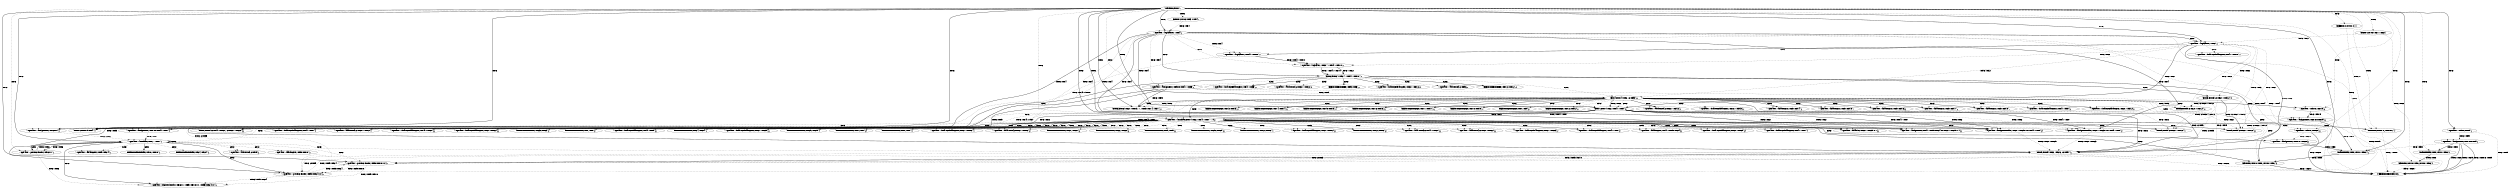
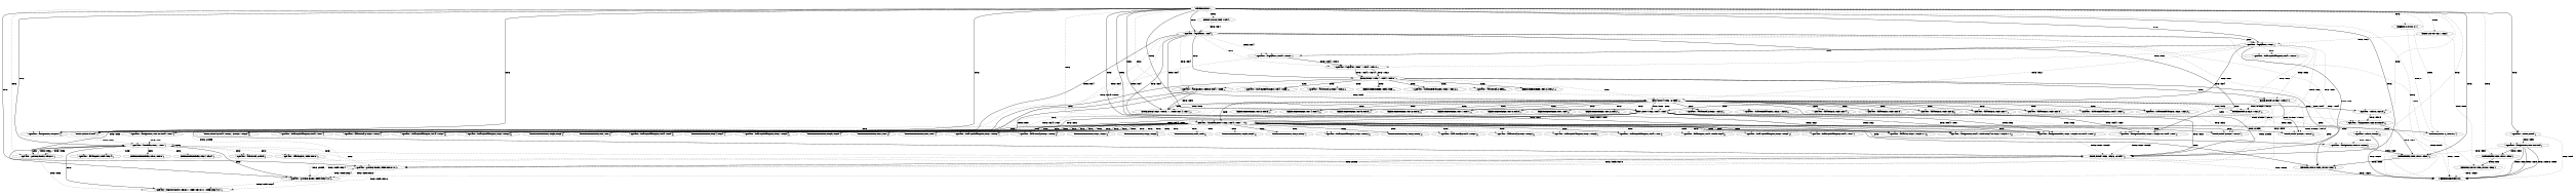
  digraph {
    edge [arrowhead=diamond style=dashed]
    n1 [label=<(METHOD,FUN1)<SUB>1</SUB>>]
    n2 [label=<(PARAM,struct VAR1 *VAR2)<SUB>1</SUB>>]
    n3 [label=<(PARAM,struct VAR3 *VAR4)<SUB>1</SUB>>]
    n4 [label=<(&lt;operator&gt;.assignment,VAR4-&gt;VAR5.VAR24 = VAR2-&gt;VAR25 + 1)<SUB>38</SUB>>]
    n5 [label=<(RETURN,return 0;,return 0;)<SUB>44</SUB>>]
    n6 [label=<(FUN10,FUN10(VAR4))<SUB>47</SUB>>]
    n7 [label=<(&lt;operator&gt;.logicalNot,! VAR4)<SUB>8</SUB>>]
    n8 [label=<(FUN4,FUN4(VAR2, &amp;VAR5))<SUB>20</SUB>>]
    n9 [label=<(&lt;operator&gt;.lessThan,FUN7(VAR2, VAR4-&gt;VAR7) &lt; 0)<SUB>31</SUB>>]
    n10 [label=<(&lt;operator&gt;.lessThan,VAR6 &lt; VAR7)<SUB>42</SUB>>]
    n11 [label=<(FUN9,FUN9(VAR2, VAR26, &amp;VAR5))<SUB>43</SUB>>]
    n12 [label=<(LITERAL,0,return 0;)<SUB>44</SUB>>]
    n13 [label=<(IDENTIFIER,VAR8,return VAR8;)<SUB>48</SUB>>]
    n14 [label=<(&lt;operator&gt;.minus,-VAR9)<SUB>6</SUB>>]
    n15 [label=<(FUN6,FUN6(VAR2-&gt;VAR13, &quot;&quot;, 					VAR5.VAR14, 					VAR...)<SUB>22</SUB>>]
    n16 [label=<(&lt;operator&gt;.addition,VAR2-&gt;VAR25 + 1)<SUB>38</SUB>>]
    n17 [label=<(&lt;operator&gt;.assignment,VAR6 = 0)<SUB>42</SUB>>]
    n18 [label=<(IDENTIFIER,VAR8,return VAR8;)<SUB>9</SUB>>]
    n19 [label=<(FUN7,FUN7(VAR2, VAR4-&gt;VAR7))<SUB>31</SUB>>]
    n20 [label=<(&lt;operator&gt;.postIncrement,VAR6++)<SUB>42</SUB>>]
    n21 [label=<(&lt;operator&gt;.postIncrement,VAR5.VAR18++)<SUB>42</SUB>>]
    n22 [label=<(&lt;operator&gt;.postIncrement,VAR5.VAR24++)<SUB>42</SUB>>]
    n23 [label=<(&lt;operator&gt;.logicalNot,!VAR2)<SUB>10</SUB>>]
    n24 [label=<(&lt;operator&gt;.minus,-VAR19)<SUB>28</SUB>>]
    n25 [label=<(&lt;operator&gt;.minus,-VAR20)<SUB>33</SUB>>]
    n26 [label=<(METHOD_RETURN,int)<SUB>1</SUB>>]
    n27 [label=<(&lt;operator&gt;.assignment,VAR5 = VAR4-&gt;VAR5)<SUB>12</SUB>>]
    n28 [label=<(FUN8,FUN8(&amp;VAR4-&gt;VAR21, &amp;VAR2-&gt;VAR22))<SUB>36</SUB>>]
    n29 [label=<(&lt;operator&gt;.assignmentPlus,VAR2-&gt;VAR23 += VAR4-&gt;VAR7)<SUB>37</SUB>>]
    n30 [label=<(&lt;operator&gt;.assignmentPlus,VAR2-&gt;VAR25 += VAR4-&gt;VAR7)<SUB>39</SUB>>]
    n31 [label=<(&lt;operator&gt;.assignment,VAR7 = VAR4-&gt;VAR7)<SUB>40</SUB>>]
    n32 [label=<(FUN2,FUN2(!VAR2 || !VAR4-&gt;VAR10))<SUB>10</SUB>>]
    n33 [label=<(RETURN,return VAR8;,return VAR8;)<SUB>9</SUB>>]
    n34 [label=<(&lt;operator&gt;.logicalOr,!VAR2 || !VAR4-&gt;VAR10)<SUB>10</SUB>>]
    n35 [label=<(&lt;operator&gt;.logicalNot,!VAR4-&gt;VAR10)<SUB>10</SUB>>]
    n36 [label=<(FUN5,FUN5(&amp;VAR2-&gt;VAR12))<SUB>21</SUB>>]
    n37 [label=<(RETURN,return VAR8;,return VAR8;)<SUB>48</SUB>>]
    n38 [label=<(&lt;operator&gt;.assignment,VAR8 = -VAR19)<SUB>28</SUB>>]
    n39 [label=<(&lt;operator&gt;.addressOf,&amp;VAR2-&gt;VAR12)<SUB>21</SUB>>]
    n40 [label=<(&lt;operator&gt;.indirectFieldAccess,VAR2-&gt;VAR13)<SUB>22</SUB>>]
    n41 [label=<(&lt;operator&gt;.fieldAccess,VAR5.VAR14)<SUB>23</SUB>>]
    n42 [label=<(&lt;operator&gt;.fieldAccess,VAR5.VAR15)<SUB>24</SUB>>]
    n43 [label=<(&lt;operator&gt;.fieldAccess,VAR5.VAR16)<SUB>25</SUB>>]
    n44 [label=<(&lt;operator&gt;.fieldAccess,VAR5.VAR17)<SUB>26</SUB>>]
    n45 [label=<(&lt;operator&gt;.fieldAccess,VAR5.VAR18)<SUB>27</SUB>>]
    n46 [label=<(&lt;operator&gt;.indirectFieldAccess,VAR4-&gt;VAR7)<SUB>31</SUB>>]
    n47 [label=<(&lt;operator&gt;.indirectFieldAccess,VAR2-&gt;VAR12)<SUB>21</SUB>>]
    n48 [label=<(FIELD_IDENTIFIER,VAR13,VAR13)<SUB>22</SUB>>]
    n49 [label=<(FIELD_IDENTIFIER,VAR14,VAR14)<SUB>23</SUB>>]
    n50 [label=<(FIELD_IDENTIFIER,VAR15,VAR15)<SUB>24</SUB>>]
    n51 [label=<(FIELD_IDENTIFIER,VAR16,VAR16)<SUB>25</SUB>>]
    n52 [label=<(FIELD_IDENTIFIER,VAR17,VAR17)<SUB>26</SUB>>]
    n53 [label=<(FIELD_IDENTIFIER,VAR18,VAR18)<SUB>27</SUB>>]
    n54 [label=<(FIELD_IDENTIFIER,VAR7,VAR7)<SUB>31</SUB>>]
    n55 [label=<(FIELD_IDENTIFIER,VAR12,VAR12)<SUB>21</SUB>>]
    n56 [label=<(FUN5,FUN5(&amp;VAR2-&gt;VAR12))<SUB>41</SUB>>]
    n57 [label=<(FUN5,FUN5(&amp;VAR2-&gt;VAR12))<SUB>32</SUB>>]
    n58 [label=<(&lt;operator&gt;.assignment,VAR8 = -VAR20)<SUB>33</SUB>>]
    n59 [label=<(&lt;operator&gt;.addressOf,&amp;VAR4-&gt;VAR21)<SUB>36</SUB>>]
    n60 [label=<(&lt;operator&gt;.addressOf,&amp;VAR2-&gt;VAR22)<SUB>36</SUB>>]
    n61 [label=<(&lt;operator&gt;.indirectFieldAccess,VAR2-&gt;VAR23)<SUB>37</SUB>>]
    n62 [label=<(&lt;operator&gt;.indirectFieldAccess,VAR4-&gt;VAR7)<SUB>37</SUB>>]
    n63 [label=<(&lt;operator&gt;.fieldAccess,VAR4-&gt;VAR5.VAR24)<SUB>38</SUB>>]
    n64 [label=<(&lt;operator&gt;.indirectFieldAccess,VAR2-&gt;VAR25)<SUB>39</SUB>>]
    n65 [label=<(&lt;operator&gt;.indirectFieldAccess,VAR4-&gt;VAR7)<SUB>39</SUB>>]
    n66 [label=<(&lt;operator&gt;.indirectFieldAccess,VAR4-&gt;VAR7)<SUB>40</SUB>>]
    n67 [label=<(&lt;operator&gt;.addressOf,&amp;VAR2-&gt;VAR12)<SUB>41</SUB>>]
    n68 [label=<(&lt;operator&gt;.indirectFieldAccess,VAR4-&gt;VAR21)<SUB>36</SUB>>]
    n69 [label=<(&lt;operator&gt;.indirectFieldAccess,VAR2-&gt;VAR22)<SUB>36</SUB>>]
    n70 [label=<(FIELD_IDENTIFIER,VAR23,VAR23)<SUB>37</SUB>>]
    n71 [label=<(FIELD_IDENTIFIER,VAR7,VAR7)<SUB>37</SUB>>]
    n72 [label=<(&lt;operator&gt;.indirectFieldAccess,VAR4-&gt;VAR5)<SUB>38</SUB>>]
    n73 [label=<(FIELD_IDENTIFIER,VAR24,VAR24)<SUB>38</SUB>>]
    n74 [label=<(&lt;operator&gt;.indirectFieldAccess,VAR2-&gt;VAR25)<SUB>38</SUB>>]
    n75 [label=<(FIELD_IDENTIFIER,VAR25,VAR25)<SUB>39</SUB>>]
    n76 [label=<(FIELD_IDENTIFIER,VAR7,VAR7)<SUB>39</SUB>>]
    n77 [label=<(FIELD_IDENTIFIER,VAR7,VAR7)<SUB>40</SUB>>]
    n78 [label=<(&lt;operator&gt;.indirectFieldAccess,VAR2-&gt;VAR12)<SUB>41</SUB>>]
    n79 [label=<(&lt;operator&gt;.addressOf,&amp;VAR2-&gt;VAR12)<SUB>32</SUB>>]
    n80 [label=<(FIELD_IDENTIFIER,VAR21,VAR21)<SUB>36</SUB>>]
    n81 [label=<(FIELD_IDENTIFIER,VAR22,VAR22)<SUB>36</SUB>>]
    n82 [label=<(FIELD_IDENTIFIER,VAR5,VAR5)<SUB>38</SUB>>]
    n83 [label=<(FIELD_IDENTIFIER,VAR25,VAR25)<SUB>38</SUB>>]
    n84 [label=<(FIELD_IDENTIFIER,VAR12,VAR12)<SUB>41</SUB>>]
    n85 [label=<(&lt;operator&gt;.indirectFieldAccess,VAR2-&gt;VAR12)<SUB>32</SUB>>]
    n86 [label=<(FIELD_IDENTIFIER,VAR12,VAR12)<SUB>32</SUB>>]
    n87 [label=<(&lt;operator&gt;.expressionList,VAR6++, VAR5.VAR18++, VAR5.VAR24++)<SUB>42</SUB>>]
    n88 [label=<(&lt;operator&gt;.addressOf,&amp;VAR5)<SUB>43</SUB>>]
    n89 [label=<(&lt;operator&gt;.fieldAccess,VAR5.VAR18)<SUB>42</SUB>>]
    n90 [label=<(&lt;operator&gt;.fieldAccess,VAR5.VAR24)<SUB>42</SUB>>]
    n91 [label=<(FIELD_IDENTIFIER,VAR18,VAR18)<SUB>42</SUB>>]
    n92 [label=<(FIELD_IDENTIFIER,VAR24,VAR24)<SUB>42</SUB>>]
    n93 [label=<(&lt;operator&gt;.assignment,VAR8 = -VAR9)<SUB>6</SUB>>]
    n94 [label=<(FUN3,FUN3(&amp;VAR2-&gt;VAR12))<SUB>19</SUB>>]
    n95 [label=<(&lt;operator&gt;.indirectFieldAccess,VAR4-&gt;VAR10)<SUB>10</SUB>>]
    n96 [label=<(&lt;operator&gt;.indirectFieldAccess,VAR4-&gt;VAR5)<SUB>12</SUB>>]
    n97 [label=<(&lt;operator&gt;.addressOf,&amp;VAR2-&gt;VAR12)<SUB>19</SUB>>]
    n98 [label=<(FIELD_IDENTIFIER,VAR5,VAR5)<SUB>12</SUB>>]
    n99 [label=<(&lt;operator&gt;.indirectFieldAccess,VAR2-&gt;VAR12)<SUB>19</SUB>>]
    n100 [label=<(&lt;operator&gt;.addressOf,&amp;VAR5)<SUB>20</SUB>>]
    n101 [label=<(FIELD_IDENTIFIER,VAR12,VAR12)<SUB>19</SUB>>]
    n1 -> n2 [arrowhead=vee label="DDG: "]
    n1 -> n3 [label="DDG: "]
    n1 -> n4 [label="DDG: " style=bold]
    n1 -> n5 [arrowhead=vee label="DDG: "]
    n1 -> n6 [label="DDG: " style=bold]
    n1 -> n7 [arrowhead=vee label="DDG: " style=bold]
    n1 -> n8 [arrowhead=vee label="DDG: " style=bold]
    n1 -> n9 [label="DDG: "]
    n1 -> n10 [label="DDG: " style=bold]
    n1 -> n11 [label="DDG: " style=bold]
    n1 -> n12 [label="DDG: "]
    n1 -> n13 [arrowhead=vee label="DDG: " style=bold]
    n1 -> n14 [arrowhead=vee label="DDG: " style=bold]
    n1 -> n15 [arrowhead=vee label="DDG: " style=bold]
    n1 -> n16 [arrowhead=vee label="DDG: " style=bold]
    n1 -> n17 [arrowhead=vee label="DDG: " style=bold]
    n1 -> n18 [label="DDG: "]
    n1 -> n19 [label="DDG: "]
    n1 -> n20 [arrowhead=vee label="DDG: "]
    n1 -> n21 [arrowhead=vee label="DDG: " style=bold]
    n1 -> n22 [label="DDG: "]
    n1 -> n23 [label="DDG: " style=bold]
    n1 -> n24 [arrowhead=vee label="DDG: "]
    n1 -> n25 [arrowhead=vee label="DDG: "]
    n2 -> n23 [arrowhead=vee label="DDG: VAR2"]
    n2 -> n26 [arrowhead=vee label="DDG: VAR2"]
    n3 -> n7 [label="DDG: VAR4"]
    n5 -> n26 [label="DDG: &lt;RET&gt;"]
    n7 -> n6 [arrowhead=vee label="DDG: VAR4" style=bold]
    n7 -> n19 [label="DDG: VAR4" style=bold]
    n7 -> n23 [arrowhead=vee label="CDG: " style=bold]
    n7 -> n26 [label="DDG: VAR4"]
    n7 -> n26 [arrowhead=vee label="DDG: ! VAR4"]
    n7 -> n27 [arrowhead=vee label="DDG: VAR4"]
    n7 -> n28 [arrowhead=vee label="DDG: VAR4"]
    n7 -> n29 [label="DDG: VAR4" style=bold]
    n7 -> n30 [label="DDG: VAR4" style=bold]
    n7 -> n31 [label="DDG: VAR4"]
    n7 -> n32 [label="CDG: " style=bold]
    n7 -> n33 [label="CDG: "]
    n7 -> n34 [label="CDG: "]
    n7 -> n35 [label="DDG: VAR4"]
    n8 -> n6 [label="CDG: "]
    n8 -> n9 [label="CDG: " style=bold]
    n8 -> n11 [label="DDG: &amp;VAR5" style=bold]
    n8 -> n15 [label="DDG: VAR2"]
    n8 -> n15 [label="CDG: " style=bold]
    n8 -> n19 [label="DDG: VAR2" style=bold]
    n8 -> n19 [arrowhead=vee label="CDG: "]
    n8 -> n21 [label="DDG: &amp;VAR5"]
    n8 -> n22 [arrowhead=vee label="DDG: &amp;VAR5"]
    n8 -> n24 [arrowhead=vee label="CDG: " style=bold]
    n8 -> n36 [label="DDG: VAR2"]
    n8 -> n36 [label="CDG: "]
    n8 -> n37 [label="CDG: "]
    n8 -> n38 [label="CDG: "]
    n8 -> n39 [label="CDG: " style=bold]
    n8 -> n40 [label="CDG: "]
    n8 -> n41 [label="CDG: " style=bold]
    n8 -> n42 [label="CDG: " style=bold]
    n8 -> n43 [label="CDG: " style=bold]
    n8 -> n44 [arrowhead=vee label="CDG: " style=bold]
    n8 -> n45 [arrowhead=vee label="CDG: " style=bold]
    n8 -> n46 [arrowhead=vee label="CDG: "]
    n8 -> n47 [arrowhead=vee label="CDG: " style=bold]
    n8 -> n48 [label="CDG: "]
    n8 -> n49 [label="CDG: " style=bold]
    n8 -> n50 [arrowhead=vee label="CDG: "]
    n8 -> n51 [arrowhead=vee label="CDG: " style=bold]
    n8 -> n52 [arrowhead=vee label="CDG: " style=bold]
    n8 -> n53 [label="CDG: " style=bold]
    n8 -> n54 [arrowhead=vee label="CDG: "]
    n8 -> n55 [arrowhead=vee label="CDG: "]
    n9 -> n4 [label="CDG: " style=bold]
    n9 -> n5 [arrowhead=vee label="CDG: " style=bold]
    n9 -> n6 [arrowhead=vee label="CDG: " style=bold]
-   n9 -> n10 [arrowhead=vee label="CDG: "]
    n9 -> n16 [arrowhead=vee label="CDG: "]
    n9 -> n17 [label="CDG: "]
    n9 -> n25 [arrowhead=vee label="CDG: "]
    n9 -> n28 [arrowhead=vee label="CDG: "]
    n9 -> n29 [label="CDG: "]
    n9 -> n30 [arrowhead=vee label="CDG: " style=bold]
    n9 -> n31 [label="CDG: "]
    n9 -> n37 [label="CDG: " style=bold]
    n9 -> n56 [arrowhead=vee label="CDG: " style=bold]
    n9 -> n57 [arrowhead=vee label="CDG: " style=bold]
    n9 -> n58 [label="CDG: " style=bold]
    n9 -> n59 [label="CDG: "]
    n9 -> n60 [arrowhead=vee label="CDG: "]
    n9 -> n61 [arrowhead=vee label="CDG: "]
    n9 -> n62 [arrowhead=vee label="CDG: " style=bold]
    n9 -> n63 [label="CDG: "]
    n9 -> n64 [arrowhead=vee label="CDG: "]
    n9 -> n65 [arrowhead=vee label="CDG: "]
    n9 -> n66 [arrowhead=vee label="CDG: "]
    n9 -> n67 [arrowhead=vee label="CDG: " style=bold]
    n9 -> n68 [arrowhead=vee label="CDG: " style=bold]
    n9 -> n69 [arrowhead=vee label="CDG: " style=bold]
    n9 -> n70 [label="CDG: " style=bold]
    n9 -> n71 [arrowhead=vee label="CDG: " style=bold]
    n9 -> n72 [label="CDG: "]
    n9 -> n73 [label="CDG: " style=bold]
    n9 -> n74 [label="CDG: " style=bold]
    n9 -> n75 [arrowhead=vee label="CDG: " style=bold]
    n9 -> n76 [label="CDG: "]
    n9 -> n77 [label="CDG: "]
    n9 -> n78 [label="CDG: "]
    n9 -> n79 [label="CDG: "]
    n9 -> n80 [arrowhead=vee label="CDG: "]
    n9 -> n81 [arrowhead=vee label="CDG: "]
    n9 -> n82 [arrowhead=vee label="CDG: "]
    n9 -> n83 [label="CDG: "]
    n9 -> n84 [arrowhead=vee label="CDG: " style=bold]
    n9 -> n85 [arrowhead=vee label="CDG: "]
    n9 -> n86 [label="CDG: " style=bold]
    n10 -> n10 [arrowhead=vee label="CDG: " style=bold]
    n10 -> n11 [arrowhead=vee label="CDG: "]
    n10 -> n20 [label="DDG: VAR6" style=bold]
    n10 -> n20 [arrowhead=vee label="CDG: " style=bold]
    n10 -> n21 [arrowhead=vee label="CDG: "]
    n10 -> n22 [label="CDG: " style=bold]
    n10 -> n87 [arrowhead=vee label="CDG: " style=bold]
    n10 -> n88 [label="CDG: "]
    n10 -> n89 [label="CDG: "]
    n10 -> n90 [label="CDG: "]
    n10 -> n91 [label="CDG: " style=bold]
    n10 -> n92 [arrowhead=vee label="CDG: "]
    n11 -> n21 [label="DDG: &amp;VAR5" style=bold]
    n11 -> n22 [label="DDG: &amp;VAR5"]
    n11 -> n26 [arrowhead=vee label="DDG: VAR26"]
    n12 -> n5 [label="DDG: 0"]
    n13 -> n37 [arrowhead=vee label="DDG: VAR8" style=bold]
    n14 -> n26 [label="DDG: VAR9"]
    n14 -> n93 [label="DDG: VAR9"]
    n17 -> n10 [arrowhead=vee label="DDG: VAR6"]
    n18 -> n33 [label="DDG: VAR8" style=bold]
    n19 -> n4 [arrowhead=vee label="DDG: VAR2"]
    n19 -> n6 [label="DDG: VAR4-&gt;VAR7" style=bold]
    n19 -> n9 [label="DDG: VAR2" style=bold]
    n19 -> n9 [arrowhead=vee label="DDG: VAR4-&gt;VAR7"]
    n19 -> n11 [label="DDG: VAR2" style=bold]
    n19 -> n16 [arrowhead=vee label="DDG: VAR2"]
    n19 -> n28 [label="DDG: VAR2" style=bold]
    n19 -> n29 [label="DDG: VAR4-&gt;VAR7" style=bold]
    n19 -> n29 [label="DDG: VAR2"]
    n19 -> n30 [arrowhead=vee label="DDG: VAR4-&gt;VAR7" style=bold]
    n19 -> n30 [label="DDG: VAR2" style=bold]
    n19 -> n31 [arrowhead=vee label="DDG: VAR4-&gt;VAR7"]
    n19 -> n56 [arrowhead=vee label="DDG: VAR2"]
    n19 -> n57 [arrowhead=vee label="DDG: VAR2"]
    n20 -> n10 [arrowhead=vee label="DDG: VAR6" style=bold]
    n20 -> n87 [arrowhead=vee label="DDG: VAR6"]
    n21 -> n11 [arrowhead=vee label="DDG: VAR5.VAR18"]
    n21 -> n22 [arrowhead=vee label="DDG: VAR5.VAR18"]
    n21 -> n87 [label="DDG: VAR5.VAR18"]
    n22 -> n11 [label="DDG: VAR5.VAR24"]
    n22 -> n21 [arrowhead=vee label="DDG: VAR5.VAR24"]
    n22 -> n87 [label="DDG: VAR5.VAR24"]
    n23 -> n8 [arrowhead=vee label="DDG: VAR2"]
    n23 -> n11 [label="DDG: VAR2" style=bold]
    n23 -> n19 [arrowhead=vee label="DDG: VAR2" style=bold]
    n23 -> n34 [label="DDG: VAR2"]
    n23 -> n35 [label="CDG: " style=bold]
    n23 -> n36 [label="DDG: VAR2"]
    n23 -> n56 [label="DDG: VAR2"]
    n23 -> n57 [label="DDG: VAR2"]
    n23 -> n94 [arrowhead=vee label="DDG: VAR2"]
    n23 -> n95 [label="CDG: "]
    n24 -> n26 [label="DDG: VAR19"]
    n24 -> n38 [label="DDG: VAR19" style=bold]
    n25 -> n26 [label="DDG: VAR20" style=bold]
    n25 -> n58 [label="DDG: VAR20"]
    n27 -> n8 [arrowhead=vee label="DDG: VAR5"]
    n27 -> n11 [arrowhead=vee label="DDG: VAR5" style=bold]
    n27 -> n15 [arrowhead=vee label="DDG: VAR5" style=bold]
    n27 -> n21 [arrowhead=vee label="DDG: VAR5"]
    n27 -> n22 [arrowhead=vee label="DDG: VAR5" style=bold]
    n29 -> n11 [label="DDG: VAR2-&gt;VAR23"]
    n30 -> n11 [label="DDG: VAR2-&gt;VAR25"]
    n31 -> n10 [arrowhead=vee label="DDG: VAR7"]
    n32 -> n6 [label="CDG: " style=bold]
    n32 -> n8 [label="CDG: "]
    n32 -> n27 [label="CDG: "]
    n32 -> n37 [label="CDG: " style=bold]
    n32 -> n94 [arrowhead=vee label="CDG: " style=bold]
    n32 -> n96 [arrowhead=vee label="CDG: " style=bold]
    n32 -> n97 [arrowhead=vee label="CDG: "]
    n32 -> n98 [label="CDG: " style=bold]
    n32 -> n99 [label="CDG: " style=bold]
    n32 -> n100 [label="CDG: "]
    n32 -> n101 [label="CDG: " style=bold]
    n33 -> n26 [label="DDG: &lt;RET&gt;"]
    n34 -> n32 [arrowhead=vee label="DDG: !VAR2" style=bold]
    n34 -> n32 [arrowhead=vee label="DDG: !VAR4-&gt;VAR10" style=bold]
    n35 -> n6 [label="DDG: VAR4-&gt;VAR10"]
    n35 -> n34 [arrowhead=vee label="DDG: VAR4-&gt;VAR10" style=bold]
    n37 -> n26 [arrowhead=vee label="DDG: &lt;RET&gt;" style=bold]
    n38 -> n13 [label="DDG: VAR8" style=bold]
    n58 -> n13 [arrowhead=vee label="DDG: VAR8" style=bold]
    n93 -> n13 [arrowhead=vee label="DDG: VAR8"]
    n93 -> n18 [arrowhead=vee label="DDG: VAR8" style=bold]
    n93 -> n26 [arrowhead=vee label="DDG: VAR8" style=bold]
    n93 -> n26 [arrowhead=vee label="DDG: -VAR9" style=bold]
    n93 -> n26 [arrowhead=vee label="DDG: VAR8 = -VAR9" style=bold]
    n94 -> n11 [label="DDG: &amp;VAR2-&gt;VAR12"]
    n94 -> n36 [label="DDG: &amp;VAR2-&gt;VAR12"]
    n94 -> n56 [arrowhead=vee label="DDG: &amp;VAR2-&gt;VAR12"]
    n94 -> n57 [arrowhead=vee label="DDG: &amp;VAR2-&gt;VAR12" style=bold]
  }
